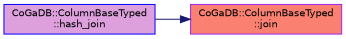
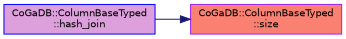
  digraph {
    rankdir=LR
    node [fontname=Helvetica fontsize=10 shape=record style=filled]
    n1 [color=blue fillcolor=plum fontcolor=black height=0.2 label="CoGaDB::ColumnBaseTyped\l::hash_join" width=0.4]
-   n2 [color=purple fillcolor=salmon height=0.2 label="CoGaDB::ColumnBaseTyped\l::join" width=0.4]
+   n2 [color=purple fillcolor=salmon height=0.2 label="CoGaDB::ColumnBaseTyped\l::size" width=0.4]
    n1 -> n2 [color=midnightblue fontname=Helvetica fontsize=10 labelfontname=Helvetica labelfontsize=10 style=solid]
  }
